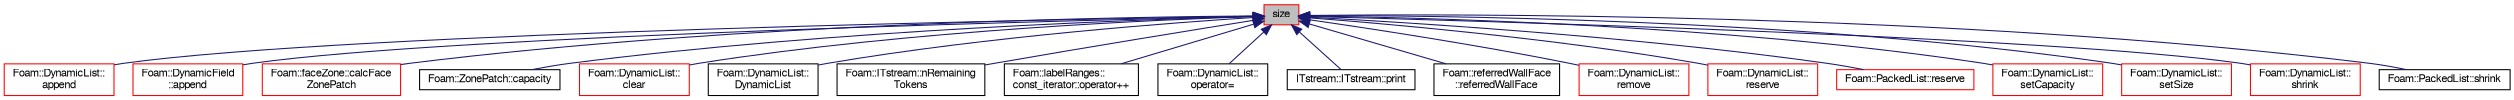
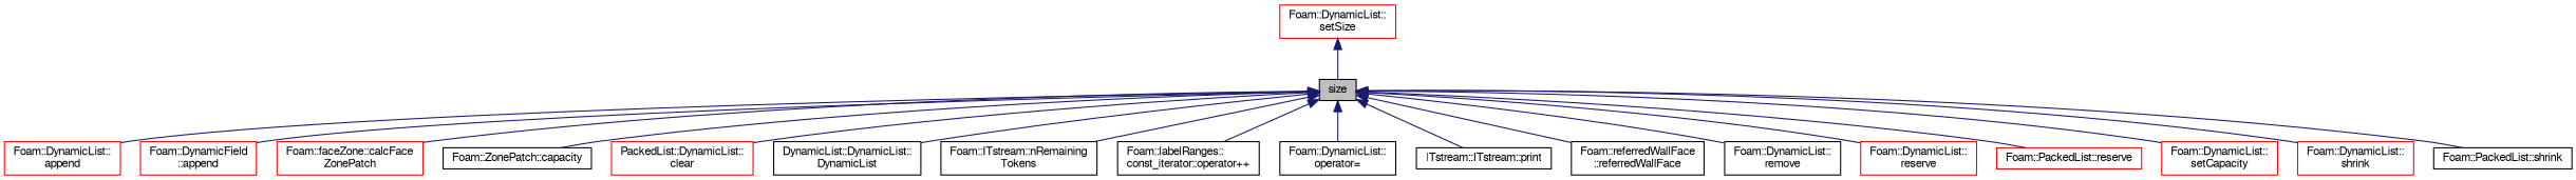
  digraph {
    rankdir=TB
    node [color=red fontname=FreeSans fontsize=10 shape=record]
    edge [color=midnightblue dir=back fontname=FreeSans fontsize=10 labelfontname=FreeSans labelfontsize=10 style=solid]
-   n1 [fillcolor=grey75 fontcolor=black height=0.2 label=size style=filled width=0.4]
+   n1 [color=black fillcolor=grey75 fontcolor=black height=0.2 label=size style=filled width=0.4]
    n2 [height=0.2 label="Foam::DynamicList::\lappend" width=0.4]
    n3 [height=0.2 label="Foam::DynamicField\l::append" width=0.4]
    n4 [height=0.2 label="Foam::faceZone::calcFace\lZonePatch" width=0.4]
    n5 [color=black height=0.2 label="Foam::ZonePatch::capacity" width=0.4]
-   n6 [height=0.2 label="Foam::DynamicList::\lclear" width=0.4]
-   n7 [color=black height=0.2 label="Foam::DynamicList::\lDynamicList" width=0.4]
+   n6 [height=0.2 label="PackedList::DynamicList::\lclear" width=0.4]
+   n7 [color=black height=0.2 label="DynamicList::DynamicList::\lDynamicList" width=0.4]
    n8 [color=black height=0.2 label="Foam::ITstream::nRemaining\lTokens" width=0.4]
    n9 [color=black height=0.2 label="Foam::labelRanges::\lconst_iterator::operator++" width=0.4]
    n10 [color=black height=0.2 label="Foam::DynamicList::\loperator=" width=0.4]
    n11 [color=black height=0.2 label="ITstream::ITstream::print" width=0.4]
    n12 [color=black height=0.2 label="Foam::referredWallFace\l::referredWallFace" width=0.4]
-   n13 [height=0.2 label="Foam::DynamicList::\lremove" width=0.4]
+   n13 [color=black height=0.2 label="Foam::DynamicList::\lremove" width=0.4]
    n14 [height=0.2 label="Foam::DynamicList::\lreserve" width=0.4]
    n15 [height=0.2 label="Foam::PackedList::reserve" width=0.4]
    n16 [height=0.2 label="Foam::DynamicList::\lsetCapacity" width=0.4]
    n17 [height=0.2 label="Foam::DynamicList::\lsetSize" width=0.4]
    n18 [height=0.2 label="Foam::DynamicList::\lshrink" width=0.4]
    n19 [color=black height=0.2 label="Foam::PackedList::shrink" width=0.4]
    n1 -> n2
    n1 -> n3
    n1 -> n4
    n1 -> n5
    n1 -> n6
    n1 -> n7
    n1 -> n8
    n1 -> n9
    n1 -> n10
    n1 -> n11
    n1 -> n12
    n1 -> n13
    n1 -> n14
    n1 -> n15
    n1 -> n16
-   n1 -> n17
+   n17 -> n1
    n1 -> n18
    n1 -> n19
  }
